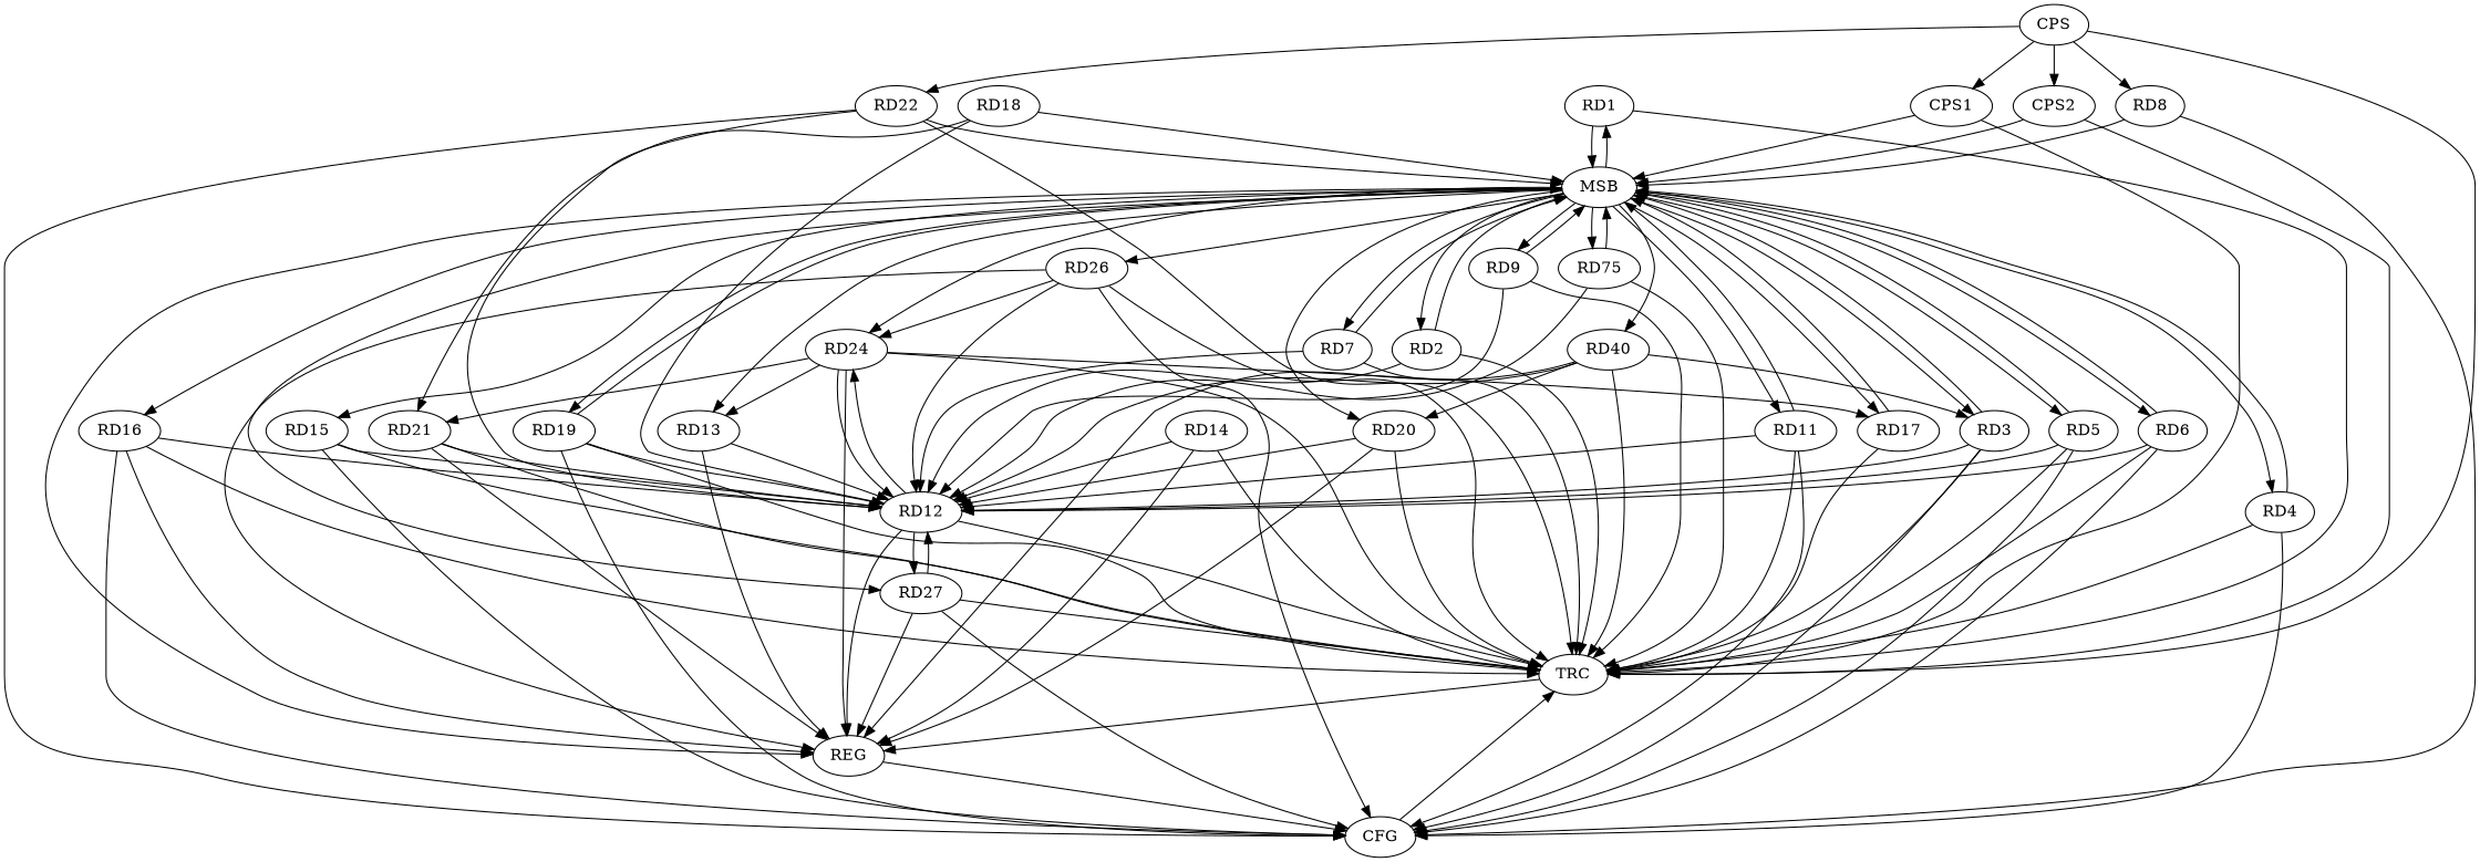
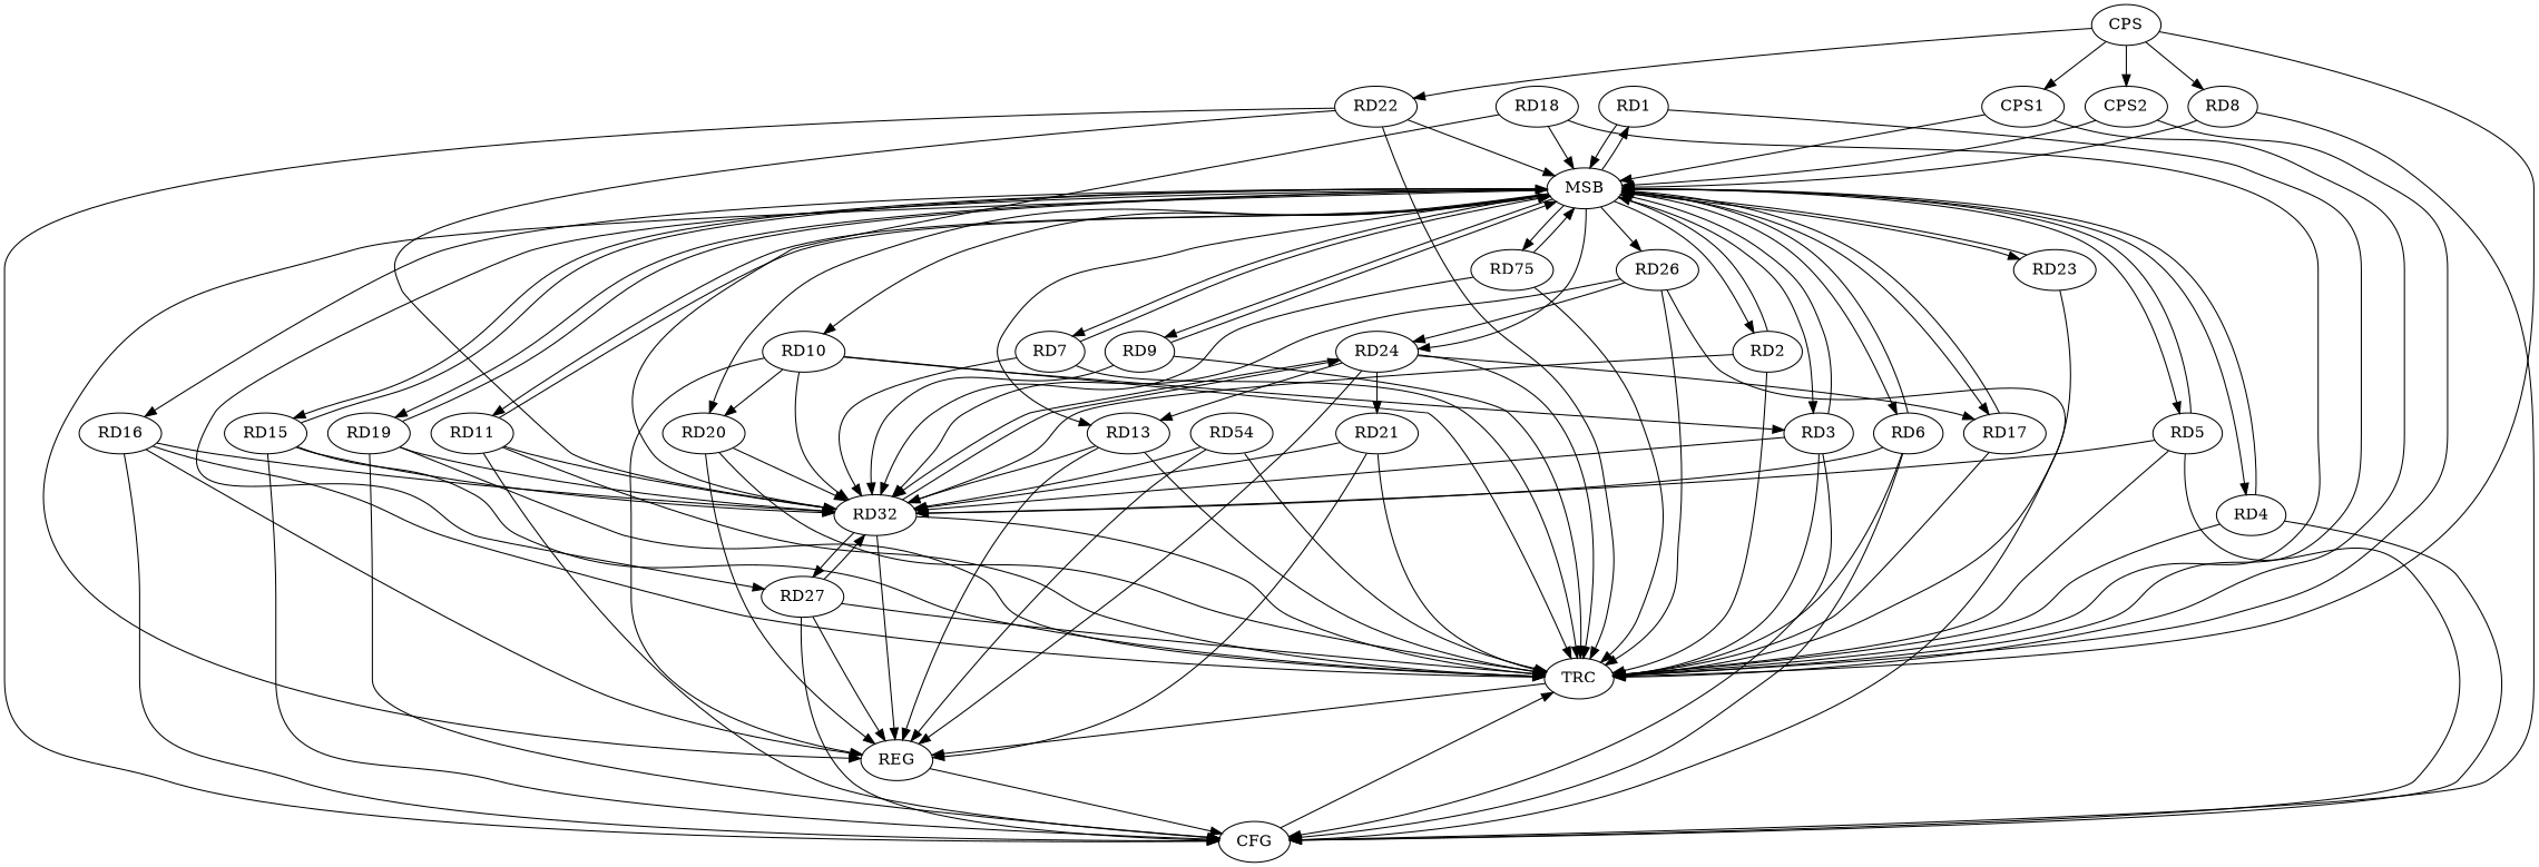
  strict digraph {
    n1 [label=RD1]
    n2 [label=MSB]
    n3 [label=TRC]
    n4 [label=RD2]
    n5 [label=RD3]
    n6 [label=RD4]
    n7 [label=RD5]
    n8 [label=RD6]
    n9 [label=RD7]
    n10 [label=RD9]
-   n11 [label=RD40]
+   n11 [label=RD10]
    n12 [label=RD20]
    n13 [label=REG]
    n14 [label=RD11]
    n15 [label=RD24]
    n16 [label=RD27]
    n17 [label=RD13]
    n18 [label=RD15]
    n19 [label=RD16]
    n20 [label=RD17]
    n21 [label=RD19]
+   n22 [label=RD23]
    n23 [label=RD75]
    n24 [label=RD26]
-   n25 [label=RD12]
+   n25 [label=RD32]
    n26 [label=CFG]
    n27 [label=RD8]
    n28 [label=RD21]
-   n29 [label=RD14]
+   n29 [label=RD54]
    n30 [label=RD18]
    n31 [label=RD22]
    n32 [label=CPS1]
    n33 [label=CPS2]
    n34 [label=CPS]
    n1 -> n2
    n1 -> n3
    n2 -> n1
    n2 -> n4
    n2 -> n5
    n2 -> n6
    n2 -> n7
    n2 -> n8
    n2 -> n9
    n2 -> n10
    n2 -> n11
    n2 -> n12
    n2 -> n13
    n2 -> n14
    n2 -> n15
    n2 -> n16
    n2 -> n17
    n2 -> n18
    n2 -> n19
    n2 -> n20
    n2 -> n21
+   n2 -> n22
    n2 -> n23
    n2 -> n24
    n3 -> n13
    n4 -> n2
    n4 -> n3
    n4 -> n25
    n5 -> n2
    n5 -> n3
    n5 -> n25
    n5 -> n26
    n6 -> n2
    n6 -> n3
    n6 -> n26
    n7 -> n2
    n7 -> n3
    n7 -> n25
    n7 -> n26
    n8 -> n2
    n8 -> n3
    n8 -> n25
    n8 -> n26
    n9 -> n2
    n9 -> n3
    n9 -> n25
    n10 -> n2
    n10 -> n3
    n10 -> n25
    n11 -> n3
    n11 -> n5
    n11 -> n12
    n11 -> n13
    n11 -> n25
    n12 -> n3
    n12 -> n13
    n12 -> n25
    n13 -> n26
    n14 -> n2
    n14 -> n3
    n14 -> n25
    n14 -> n26
    n15 -> n3
    n15 -> n13
    n15 -> n17
    n15 -> n20
    n15 -> n25
    n15 -> n28
    n16 -> n3
    n16 -> n13
    n16 -> n25
    n16 -> n26
+   n17 -> n3
    n17 -> n13
    n17 -> n25
+   n18 -> n2
    n18 -> n3
    n18 -> n25
    n18 -> n26
    n19 -> n3
    n19 -> n13
    n19 -> n25
    n19 -> n26
    n20 -> n2
    n20 -> n3
    n21 -> n2
    n21 -> n3
    n21 -> n25
    n21 -> n26
+   n22 -> n2
+   n22 -> n3
    n23 -> n2
    n23 -> n3
    n23 -> n25
    n24 -> n3
-   n24 -> n13
    n24 -> n15
    n24 -> n25
    n24 -> n26
    n25 -> n3
    n25 -> n13
    n25 -> n15
    n25 -> n16
    n26 -> n3
    n27 -> n2
    n27 -> n26
    n28 -> n3
    n28 -> n13
    n28 -> n25
    n29 -> n3
    n29 -> n13
    n29 -> n25
    n30 -> n2
-   n30 -> n28
+   n30 -> n3
    n30 -> n25
    n31 -> n2
    n31 -> n3
    n31 -> n25
    n31 -> n26
    n32 -> n2
    n32 -> n3
    n33 -> n2
    n33 -> n3
    n34 -> n3
    n34 -> n27
    n34 -> n31
    n34 -> n32
    n34 -> n33
  }
